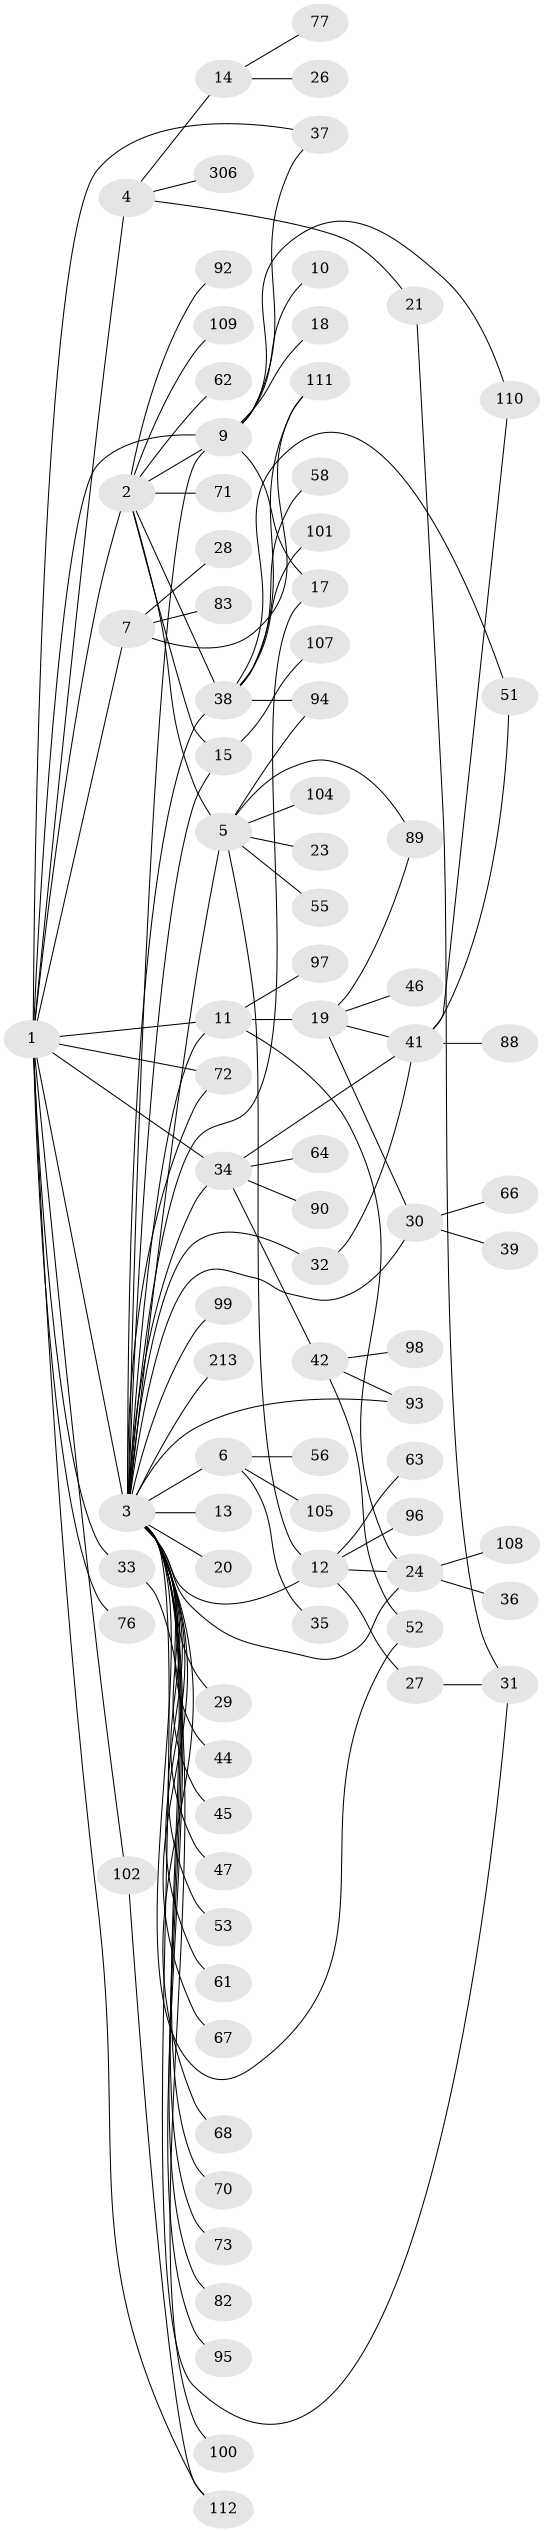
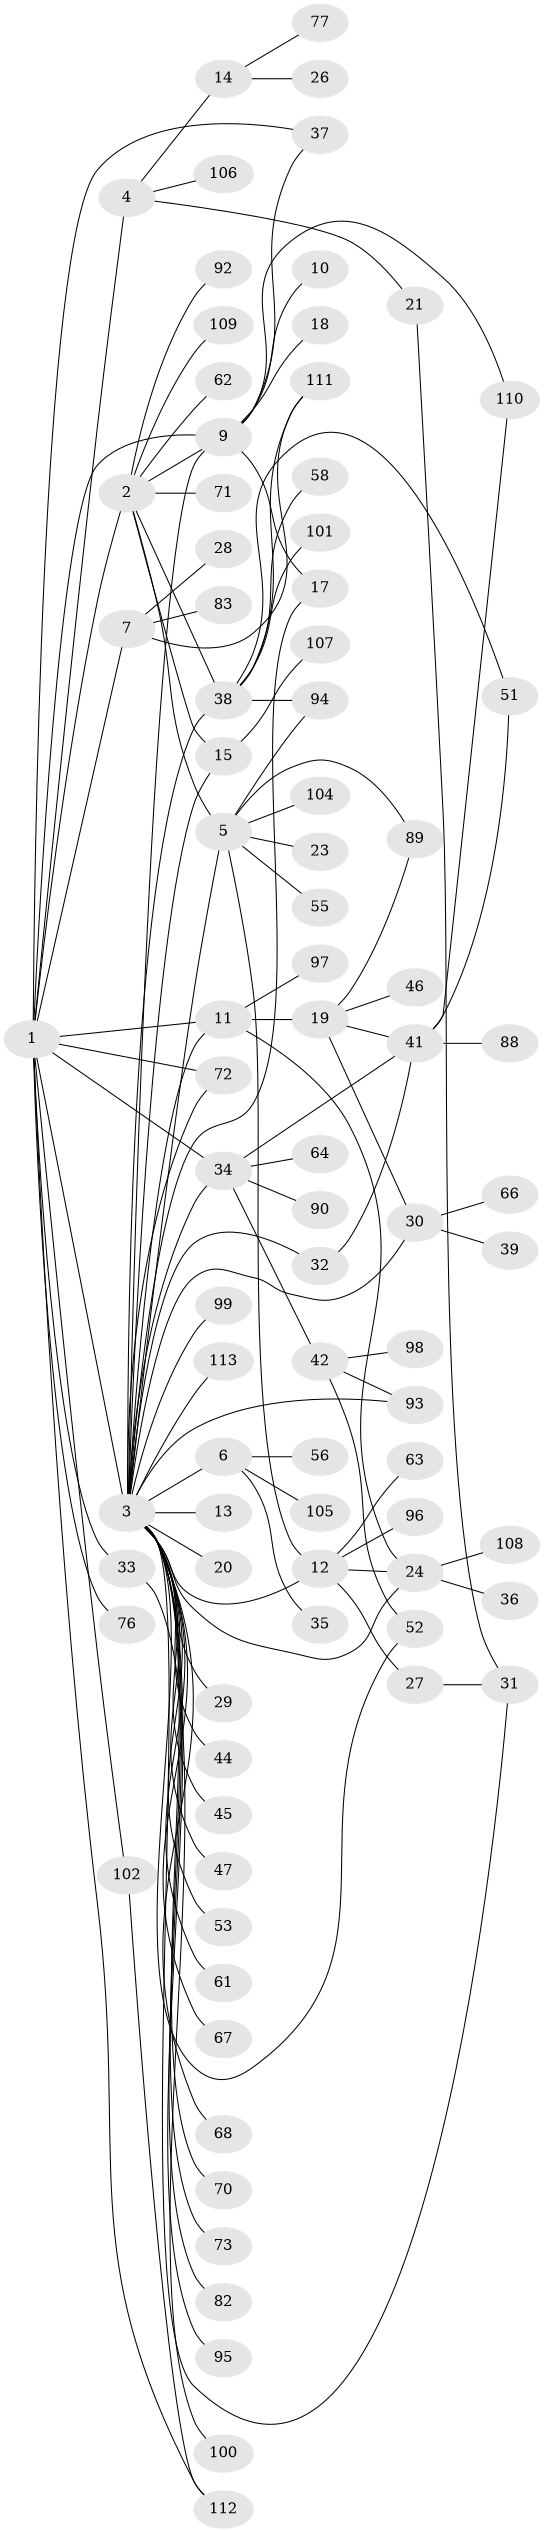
  graph {
    rankdir=LR
    node [color=gray90 style=filled]
    1 [super="+50"]
    2 [super="+6"]
    3 [super="+16"]
    4 [super="+78"]
    7 [super="+79"]
    9 [super="+22"]
    11
    33
    34 [super="+40"]
    37 [super="+48"]
    72
    76
    102
    112
    5 [super="+81"]
    15
    38 [super="+74"]
    62
    71
    92
    109
    n22 [label=6 super="+59"]
    12 [super="+57"]
    13
    17 [super="+25"]
    20
    24 [super="+49"]
    29 [super="+43"]
    30 [super="+87"]
    31 [super="+60"]
    32 [super="+84"]
    44
    45 [super="+75"]
    47
    52
    53
    61
    67
    68
    70
    73
    82
    93
    95
    99
-   113 [label=213]
+   113
    14 [super="+91"]
    21
-   106 [label=306]
+   106
    28
    83
    111
    10
    18
    110
    19 [super="+69"]
    97
    100
    41 [super="+103"]
    42 [super="+86"]
    64
    90
    23
    55
    89
    94
    104
    107
    51 [super="+65"]
    58
    101
    35 [super="+85"]
    56 [super="+80"]
    105
    27 [super="+54"]
    63
    96
    36
    108
    39
    66
    26
    77
    46
    88
    98
    1 -- 2
    1 -- 3
    1 -- 4
    1 -- 7
    1 -- 9 [weight=2]
    1 -- 11
    1 -- 33
    1 -- 34
    1 -- 37
    1 -- 72
    1 -- 76
    1 -- 102
    1 -- 112
    2 -- 9
    2 -- 5
    2 -- 15
    2 -- 38
    2 -- 62
    2 -- 71
    2 -- 92
    2 -- 109
    3 -- 9
    3 -- 11
    3 -- 34 [weight=2]
    3 -- 72
    3 -- 5
    3 -- 15
    3 -- 38
    3 -- n22
    3 -- 12
    3 -- 13
    3 -- 17
    3 -- 20
    3 -- 24
    3 -- 29
    3 -- 30
    3 -- 31
    3 -- 32
    3 -- 44
    3 -- 45
    3 -- 47
    3 -- 52
    3 -- 53
    3 -- 61
    3 -- 67
    3 -- 68
    3 -- 70
    3 -- 73
    3 -- 82
    3 -- 93
    3 -- 95
    3 -- 99
    3 -- 113
    4 -- 14
    4 -- 21
    4 -- 106
    7 -- 28
    7 -- 83
    7 -- 111
    9 -- 37
    9 -- 17
    9 -- 10
    9 -- 18
    9 -- 110
    11 -- 24
    11 -- 19
    11 -- 97
    33 -- 100
    34 -- 41
    34 -- 42
    34 -- 64
    34 -- 90
    102 -- 112
    5 -- 12
    5 -- 23
    5 -- 55
    5 -- 89
    5 -- 94
    5 -- 104
    15 -- 107
    38 -- 111
    38 -- 94
    38 -- 51
    38 -- 58
    38 -- 101
    n22 -- 35
    n22 -- 56
    n22 -- 105
    12 -- 24
    12 -- 27 [weight=2]
    12 -- 63
    12 -- 96
    24 -- 36
    24 -- 108
    30 -- 39
    30 -- 66
    32 -- 41
    14 -- 26
    14 -- 77
    21 -- 31
    19 -- 30
    19 -- 41
    19 -- 89
    19 -- 46
    41 -- 110
    41 -- 51
    41 -- 88
    42 -- 52
    42 -- 93
    42 -- 98
    27 -- 31 [weight=2]
  }
